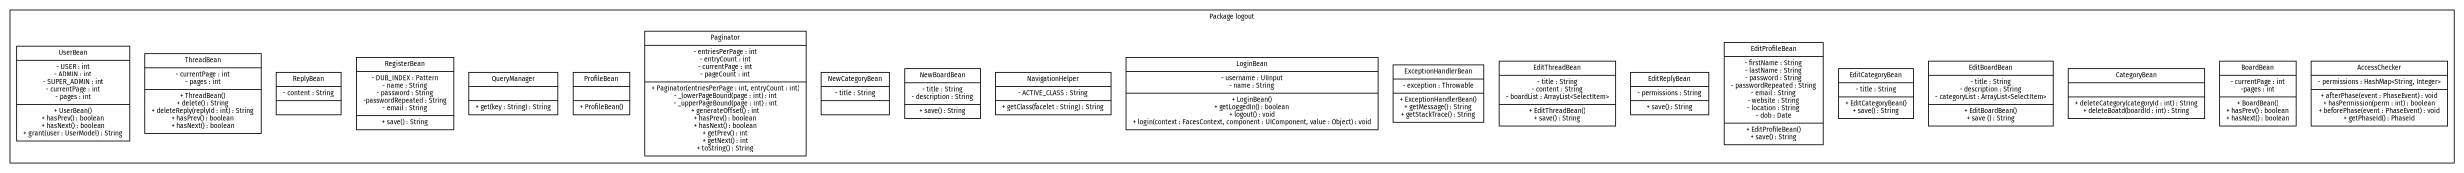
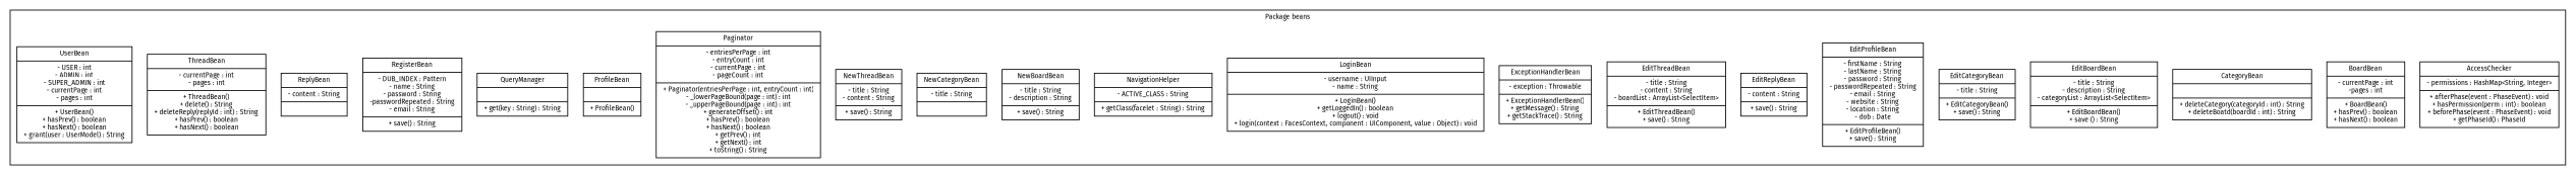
  digraph {
    fontname="Fira Sans"
    fontsize=8
    node [fontname="Fira Sans" fontsize=8 shape=record]
    n1 [label="{AccessChecker|- permissions : HashMap\<String, Integer\>\n|+ afterPhase(event : PhaseEvent) : void\n+ hasPermission(perm : int) : boolean\n+ beforePhase(event : PhaseEvent) : void\n+ getPhaseId() : PhaseId\n}"]
    n2 [label="{BoardBean|- currentPage : int\n-pages : int|+ BoardBean()\n+ hasPrev() : boolean\n+ hasNext() : boolean}"]
    n3 [label="{CategoryBean||+ deleteCategory(categoryId : int) : String\n+ deleteBoatd(boardId : int) : String}"]
    n4 [label="{EditBoardBean|- title : String\n- description : String\n- categoryList : ArrayList\<SelectItem\>|+ EditBoardBean()\n+ save () : String}"]
    n5 [label="{EditCategoryBean|- title : String|+ EditCategoryBean()\n+ save() : String}"]
    n6 [label="{EditProfileBean|- firstName : String\n- lastName : String\n- password : String\n- passwordRepeated : String\n- email : String\n- website : String\n- location : String\n- dob : Date|+ EditProfileBean()\n+ save() : String}"]
-   n7 [label="{EditReplyBean|- permissions : String|+ save() : String}"]
+   n7 [label="{EditReplyBean|- content : String|+ save() : String}"]
    n8 [label="{EditThreadBean|- title : String\n- content : String\n- boardList : ArrayList\<SelectItem\>|+ EditThreadBean()\n+ save() : String}"]
    n9 [label="{ExceptionHandlerBean|- exception : Throwable|+ ExceptionHandlerBean()\n+ getMessage() : String\n+ getStackTrace() : String}"]
    n10 [label="{LoginBean|- username : UIInput\n- name : String|+ LoginBean()\n+ getLoggedIn() : boolean\n+ logout() : void\n+ login(context : FacesContext, component : UIComponent, value : Object) : void}"]
    n11 [label="{NavigationHelper|- ACTIVE_CLASS : String|+ getClass(facelet : String) : String}"]
    n12 [label="{NewBoardBean|- title : String\n- description : String|+ save() : String}"]
    n13 [label="{NewCategoryBean|- title : String|}"]
+   n14 [label="{NewThreadBean|- title : String\n- content : String|+ save() : String}"]
    n15 [label="{Paginator|- entriesPerPage : int\n- entryCount : int\n- currentPage : int\n- pageCount : int|+ Paginator(entriesPerPage : int, entryCount : int)\n- _lowerPageBound(page : int) : int\n- _upperPageBound(page : int) : int\n+ generateOffset() : int\n+ hasPrev() : boolean\n+ hasNext() :  boolean\n+ getPrev() : int\n+ getNext() : int\n+ toString() : String}"]
    n16 [label="{ProfileBean||+ ProfileBean()}"]
    n17 [label="{QueryManager||+ get(key : String) : String}"]
    n18 [label="{RegisterBean|- DUB_INDEX : Pattern\n- name : String\n- password : String\n-passwordRepeated : String\n- email : String|+ save() : String}"]
    n19 [label="{ReplyBean|- content : String|}"]
    n20 [label="{ThreadBean|- currentPage : int\n- pages : int|+ ThreadBean()\n+ delete() : String\n+ deleteReply(replyId : int) : String\n+ hasPrev() : boolean\n+ hasNext() : boolean}"]
    n21 [label="{UserBean|- USER : int\n- ADMIN : int\n- SUPER_ADMIN : int\n- currentPage : int\n- pages : int|+ UserBean()\n+ hasPrev() : boolean\n+ hasNext() : boolean\n+ grant(user : UserModel) : String}"]
    subgraph cluster_1 {
-     label="Package logout"
+     label="Package beans"
      n1
      n2
      n3
      n4
      n5
      n6
      n7
      n8
      n9
      n10
      n11
      n12
      n13
+     n14
      n15
      n16
      n17
      n18
      n19
      n20
      n21
    }
  }
